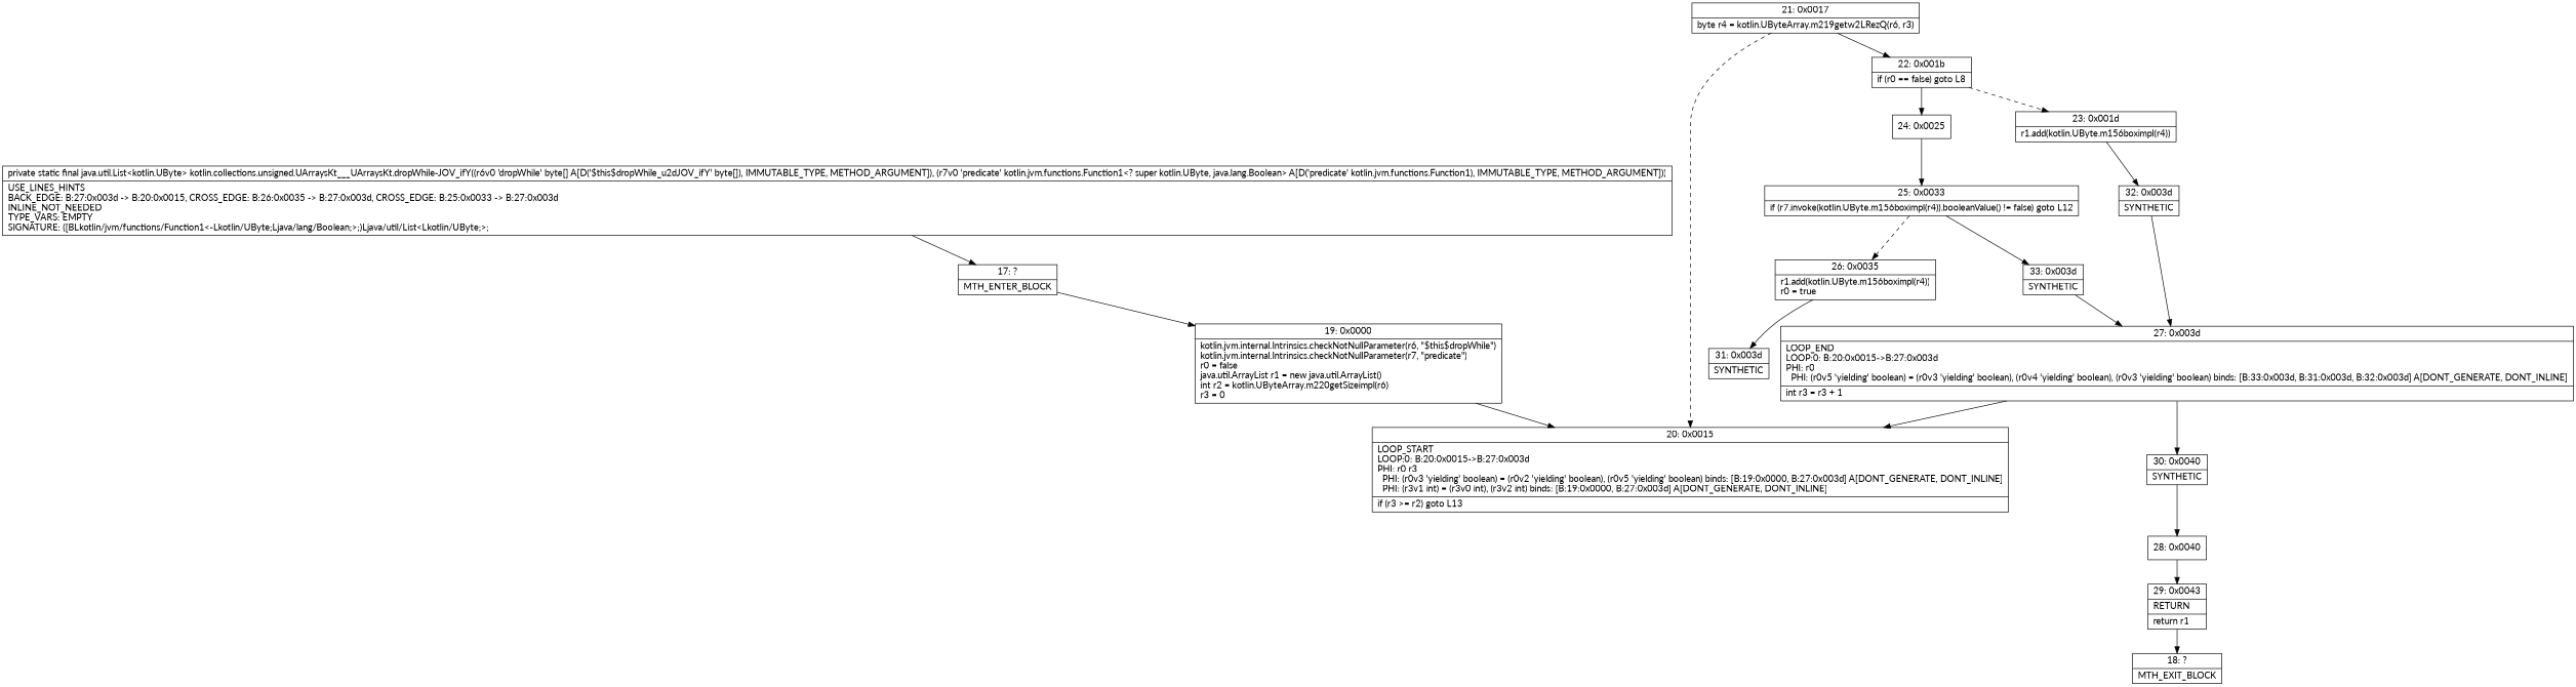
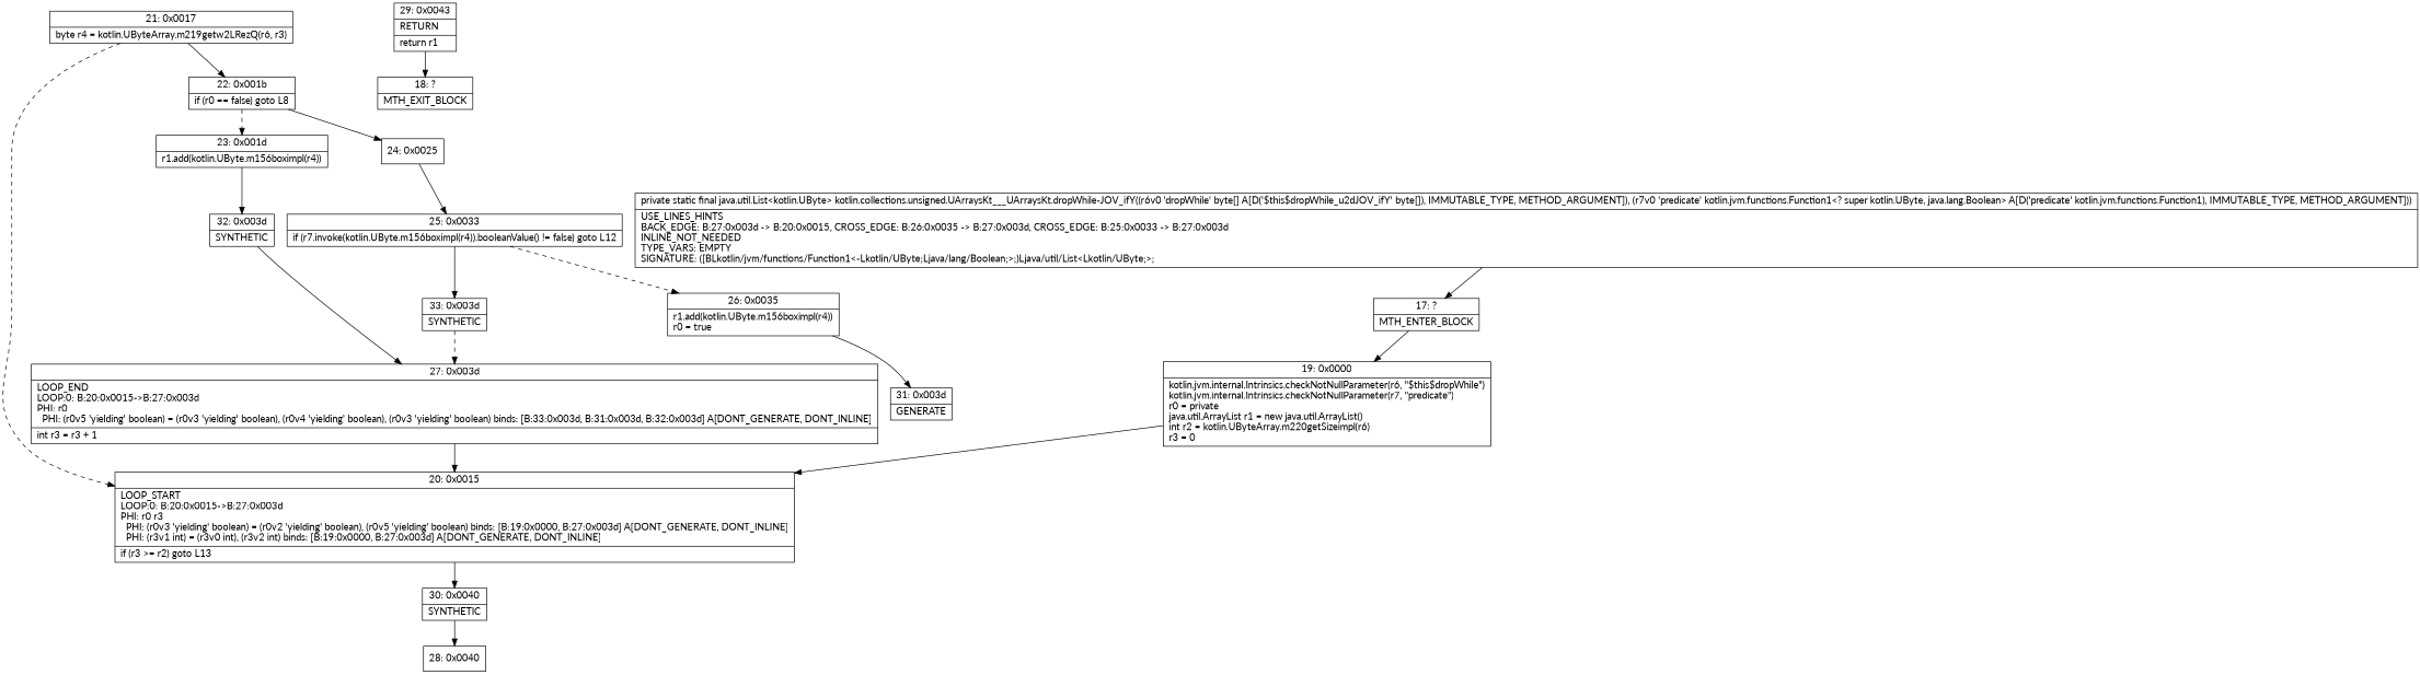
  digraph {
    fontname=Lato
    node [fontname=Lato shape=record]
    edge [fontname=Lato]
    n1 [label="{17\:\ ?|MTH_ENTER_BLOCK\l}"]
-   n2 [label="{19\:\ 0x0000|kotlin.jvm.internal.Intrinsics.checkNotNullParameter(r6, \"$this$dropWhile\")\lkotlin.jvm.internal.Intrinsics.checkNotNullParameter(r7, \"predicate\")\lr0 = false\ljava.util.ArrayList r1 = new java.util.ArrayList()\lint r2 = kotlin.UByteArray.m220getSizeimpl(r6)\lr3 = 0\l}"]
+   n2 [label="{19\:\ 0x0000|kotlin.jvm.internal.Intrinsics.checkNotNullParameter(r6, \"$this$dropWhile\")\lkotlin.jvm.internal.Intrinsics.checkNotNullParameter(r7, \"predicate\")\lr0 = private\ljava.util.ArrayList r1 = new java.util.ArrayList()\lint r2 = kotlin.UByteArray.m220getSizeimpl(r6)\lr3 = 0\l}"]
    n3 [label="{20\:\ 0x0015|LOOP_START\lLOOP:0: B:20:0x0015\-\>B:27:0x003d\lPHI: r0 r3 \l  PHI: (r0v3 'yielding' boolean) = (r0v2 'yielding' boolean), (r0v5 'yielding' boolean) binds: [B:19:0x0000, B:27:0x003d] A[DONT_GENERATE, DONT_INLINE]\l  PHI: (r3v1 int) = (r3v0 int), (r3v2 int) binds: [B:19:0x0000, B:27:0x003d] A[DONT_GENERATE, DONT_INLINE]\l|if (r3 \>= r2) goto L13\l}"]
    n4 [label="{30\:\ 0x0040|SYNTHETIC\l}"]
    n5 [label="{21\:\ 0x0017|byte r4 = kotlin.UByteArray.m219getw2LRezQ(r6, r3)\l}"]
    n6 [label="{22\:\ 0x001b|if (r0 == false) goto L8\l}"]
    n7 [label="{28\:\ 0x0040}"]
    n8 [label="{23\:\ 0x001d|r1.add(kotlin.UByte.m156boximpl(r4))\l}"]
    n9 [label="{24\:\ 0x0025}"]
    n10 [label="{32\:\ 0x003d|SYNTHETIC\l}"]
    n11 [label="{25\:\ 0x0033|if (r7.invoke(kotlin.UByte.m156boximpl(r4)).booleanValue() != false) goto L12\l}"]
    n12 [label="{27\:\ 0x003d|LOOP_END\lLOOP:0: B:20:0x0015\-\>B:27:0x003d\lPHI: r0 \l  PHI: (r0v5 'yielding' boolean) = (r0v3 'yielding' boolean), (r0v4 'yielding' boolean), (r0v3 'yielding' boolean) binds: [B:33:0x003d, B:31:0x003d, B:32:0x003d] A[DONT_GENERATE, DONT_INLINE]\l|int r3 = r3 + 1\l}"]
    n13 [label="{26\:\ 0x0035|r1.add(kotlin.UByte.m156boximpl(r4))\lr0 = true\l}"]
    n14 [label="{33\:\ 0x003d|SYNTHETIC\l}"]
-   n15 [label="{31\:\ 0x003d|SYNTHETIC\l}"]
+   n15 [label="{31\:\ 0x003d|GENERATE\l}"]
    n16 [label="{29\:\ 0x0043|RETURN\l|return r1\l}"]
    n17 [label="{18\:\ ?|MTH_EXIT_BLOCK\l}"]
    n18 [label="{private static final java.util.List\<kotlin.UByte\> kotlin.collections.unsigned.UArraysKt___UArraysKt.dropWhile\-JOV_ifY((r6v0 'dropWhile' byte[] A[D('$this$dropWhile_u2dJOV_ifY' byte[]), IMMUTABLE_TYPE, METHOD_ARGUMENT]), (r7v0 'predicate' kotlin.jvm.functions.Function1\<? super kotlin.UByte, java.lang.Boolean\> A[D('predicate' kotlin.jvm.functions.Function1), IMMUTABLE_TYPE, METHOD_ARGUMENT]))  | USE_LINES_HINTS\lBACK_EDGE: B:27:0x003d \-\> B:20:0x0015, CROSS_EDGE: B:26:0x0035 \-\> B:27:0x003d, CROSS_EDGE: B:25:0x0033 \-\> B:27:0x003d\lINLINE_NOT_NEEDED\lTYPE_VARS: EMPTY\lSIGNATURE: ([BLkotlin\/jvm\/functions\/Function1\<\-Lkotlin\/UByte;Ljava\/lang\/Boolean;\>;)Ljava\/util\/List\<Lkotlin\/UByte;\>;\l}"]
    n1 -> n2
    n2 -> n3
-   n12 -> n4
+   n3 -> n4
    n4 -> n7
    n5 -> n3 [style=dashed]
    n5 -> n6
    n6 -> n8 [style=dashed]
    n6 -> n9
-   n7 -> n16
    n8 -> n10
    n9 -> n11
    n10 -> n12
    n11 -> n13 [style=dashed]
    n11 -> n14
    n12 -> n3
    n13 -> n15
-   n14 -> n12
+   n14 -> n12 [style=dashed]
    n16 -> n17
    n18 -> n1
  }
